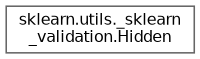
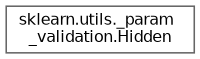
  digraph {
    rankdir=LR
-   n1 [color=grey40 fillcolor=white fontname=Helvetica fontsize=10 height=0.2 label="sklearn.utils._sklearn\l_validation.Hidden" shape=box style=filled width=0.4]
+   n1 [color=grey40 fillcolor=white fontname=Helvetica fontsize=10 height=0.2 label="sklearn.utils._param\l_validation.Hidden" shape=box style=filled width=0.4]
  }
